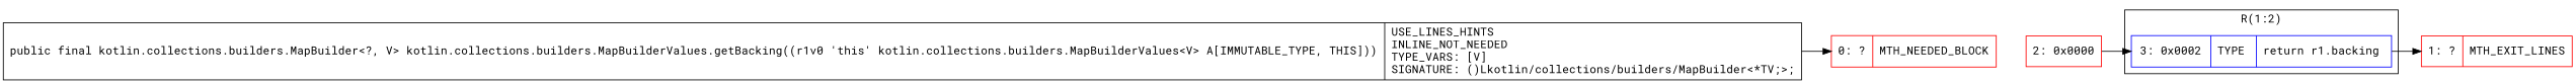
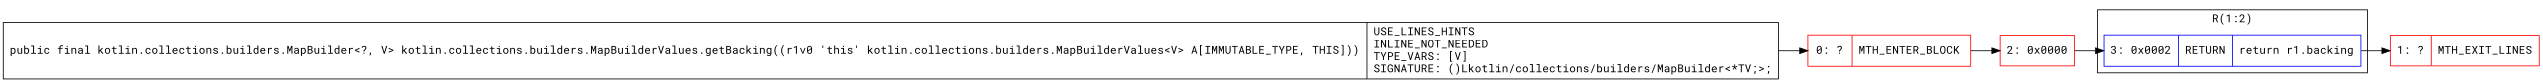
  digraph {
    fontname="Roboto Mono"
    rankdir=LR
    node [color=red fontname="Roboto Mono" shape=record]
    edge [fontname="Roboto Mono"]
-   n1 [color=blue label="{3\:\ 0x0002|TYPE\l|return r1.backing\l}"]
+   n1 [color=blue label="{3\:\ 0x0002|RETURN\l|return r1.backing\l}"]
    n2 [label="{1\:\ ?|MTH_EXIT_LINES\l}"]
-   n3 [label="{0\:\ ?|MTH_NEEDED_BLOCK\l}"]
+   n3 [label="{0\:\ ?|MTH_ENTER_BLOCK\l}"]
    n4 [label="{2\:\ 0x0000}"]
    n5 [label="{public final kotlin.collections.builders.MapBuilder\<?, V\> kotlin.collections.builders.MapBuilderValues.getBacking((r1v0 'this' kotlin.collections.builders.MapBuilderValues\<V\> A[IMMUTABLE_TYPE, THIS]))  | USE_LINES_HINTS\lINLINE_NOT_NEEDED\lTYPE_VARS: [V]\lSIGNATURE: ()Lkotlin\/collections\/builders\/MapBuilder\<*TV;\>;\l}" color=""]
    subgraph cluster_1 {
      label="R(1:2)"
      n1
    }
    n1 -> n2
+   n3 -> n4
    n4 -> n1
    n5 -> n3
  }
